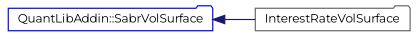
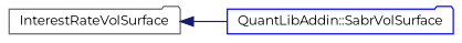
  digraph {
    rankdir=LR
    fontname=Montserrat
    node [fillcolor=white fontname=Montserrat fontsize=10 shape=folder style=filled]
    n1 [color=gray40 height=0.2 label=InterestRateVolSurface width=0.4]
    n2 [color=blue height=0.2 label="QuantLibAddin::SabrVolSurface" width=0.4]
-   n2 -> n1 [color=midnightblue dir=back fontname=Montserrat fontsize=10 labelfontname=Helvetica labelfontsize=10 style=solid]
+   n1 -> n2 [color=midnightblue dir=back fontname=Montserrat fontsize=10 labelfontname=Helvetica labelfontsize=10 style=solid]
  }
